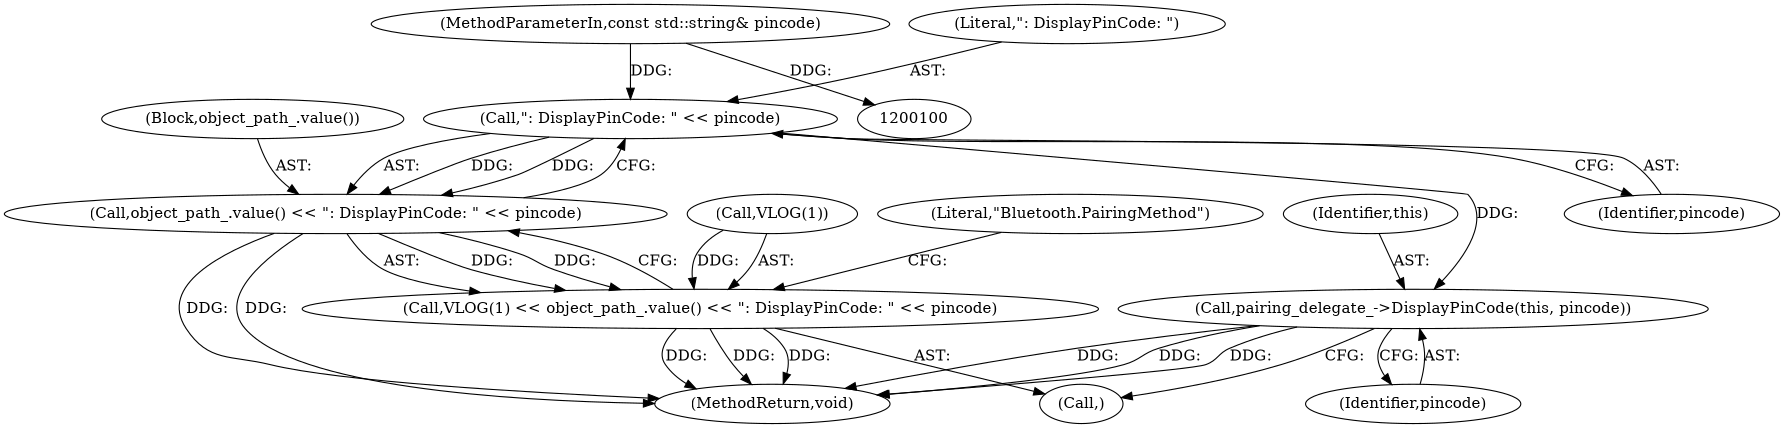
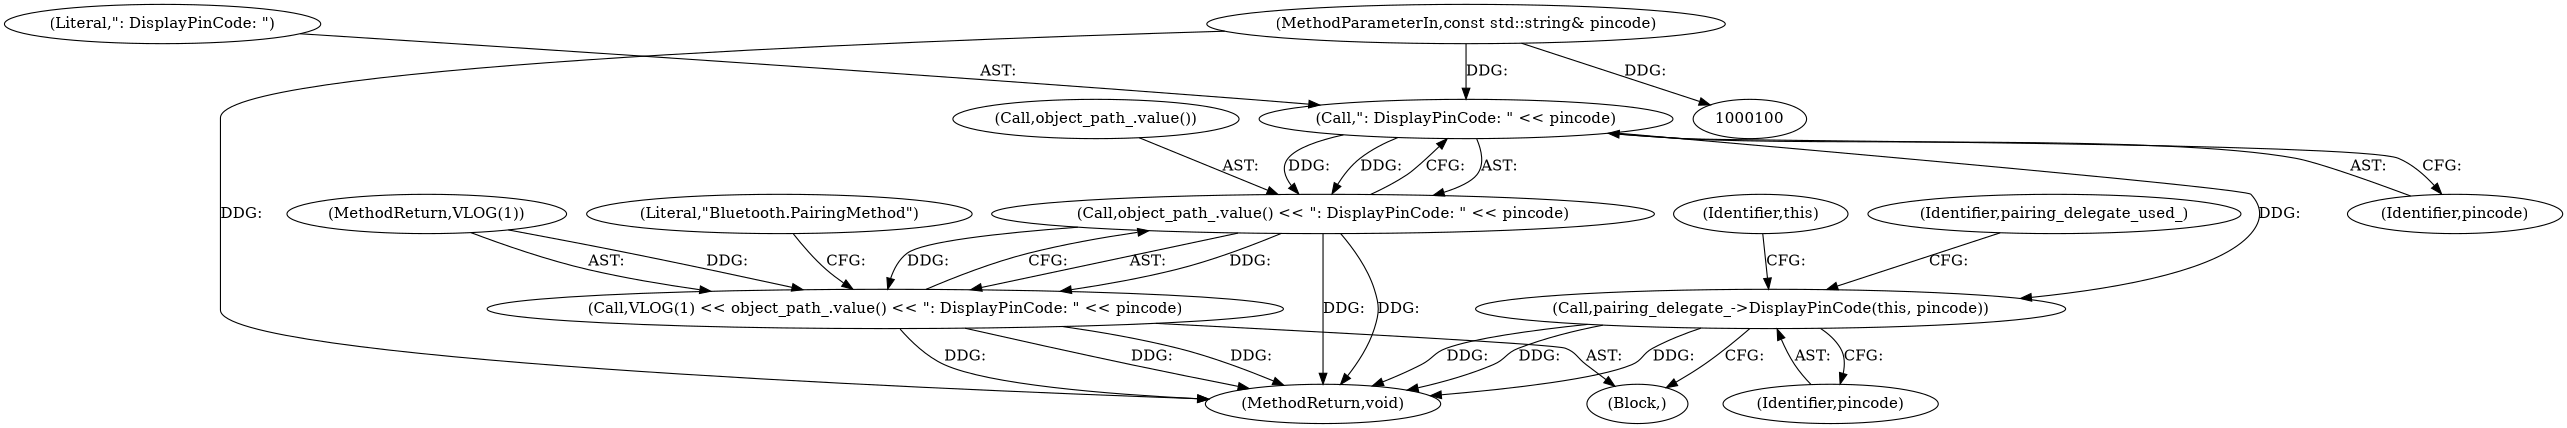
  digraph {
    n1 [label="(Call,\": DisplayPinCode: \" << pincode)"]
    n2 [label="(Call,object_path_.value() << \": DisplayPinCode: \" << pincode)"]
    n3 [label="(Call,pairing_delegate_->DisplayPinCode(this, pincode))"]
    n4 [label="(Identifier,pincode)"]
    n5 [label="(MethodReturn,void)"]
    n6 [label="(Call,VLOG(1) << object_path_.value() << \": DisplayPinCode: \" << pincode)"]
-   n7 [label="(Call,)"]
+   n7 [label="(Block,)"]
    n8 [label="(Identifier,pincode)"]
    n9 [label="(MethodParameterIn,const std::string& pincode)"]
-   1000100 [label=1200100]
+   1000100
    n11 [label="(Identifier,this)"]
-   n12 [label="(Call,VLOG(1))"]
-   n13 [label="(Block,object_path_.value())"]
+   n12 [label="(MethodReturn,VLOG(1))"]
+   n13 [label="(Call,object_path_.value())"]
    n14 [label="(Literal,\"Bluetooth.PairingMethod\")"]
+   n15 [label="(Identifier,pairing_delegate_used_)"]
    n16 [label="(Literal,\": DisplayPinCode: \")"]
    n1 -> n2 [label="AST: "]
    n1 -> n2 [label="DDG: "]
    n1 -> n2 [label="DDG: "]
    n1 -> n3 [label="DDG: "]
    n1 -> n4 [label="CFG: "]
    n2 -> n1 [label="CFG: "]
    n2 -> n5 [label="DDG: "]
    n2 -> n5 [label="DDG: "]
    n2 -> n6 [label="AST: "]
    n2 -> n6 [label="DDG: "]
    n2 -> n6 [label="DDG: "]
    n3 -> n5 [label="DDG: "]
    n3 -> n5 [label="DDG: "]
    n3 -> n5 [label="DDG: "]
    n3 -> n7 [label="CFG: "]
    n3 -> n8 [label="CFG: "]
    n4 -> n1 [label="AST: "]
    n6 -> n2 [label="CFG: "]
    n6 -> n5 [label="DDG: "]
    n6 -> n5 [label="DDG: "]
    n6 -> n5 [label="DDG: "]
    n6 -> n7 [label="AST: "]
    n8 -> n3 [label="AST: "]
    n9 -> n1 [label="DDG: "]
+   n9 -> n5 [label="DDG: "]
    n9 -> 1000100 [label="DDG: "]
-   n11 -> n3 [label="AST: "]
+   n11 -> n3 [label="CFG: "]
    n12 -> n6 [label="AST: "]
    n12 -> n6 [label="DDG: "]
    n13 -> n2 [label="AST: "]
    n14 -> n6 [label="CFG: "]
+   n15 -> n3 [label="CFG: "]
    n16 -> n1 [label="AST: "]
  }
